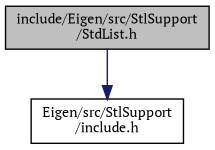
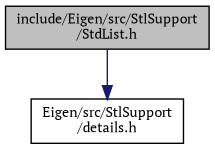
  digraph {
    fontname="PT Serif"
    node [color=black fontname="PT Serif" fontsize=10 shape=record style=filled]
    n1 [fillcolor=grey75 fontcolor=black height=0.2 label="include/Eigen/src/StlSupport\l/StdList.h" width=0.4]
-   n2 [fillcolor=white height=0.2 label="Eigen/src/StlSupport\l/include.h" width=0.4]
+   n2 [fillcolor=white height=0.2 label="Eigen/src/StlSupport\l/details.h" width=0.4]
    n1 -> n2 [color=midnightblue fontname="PT Serif" fontsize=10 labelfontname=Helvetica labelfontsize=10 style=solid]
  }
